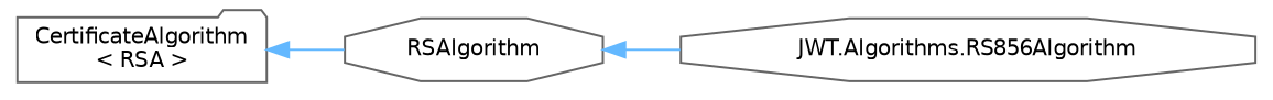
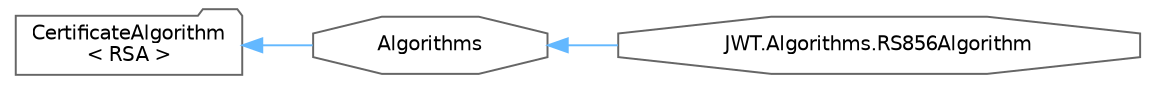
  digraph {
    rankdir=LR
    node [color=gray40 fillcolor=white fontname=Helvetica fontsize=10 shape=octagon style=filled]
    edge [color=steelblue1 dir=back fontname=Helvetica fontsize=10 labelfontname=Helvetica labelfontsize=10 style=solid]
    n1 [fontcolor=black height=0.2 label="JWT.Algorithms.RS856Algorithm" width=0.4]
-   n2 [height=0.2 label=RSAlgorithm width=0.4]
+   n2 [height=0.2 label=Algorithms width=0.4]
    n3 [height=0.2 label="CertificateAlgorithm\l\< RSA \>" shape=folder width=0.4]
    n2 -> n1
    n3 -> n2
  }
